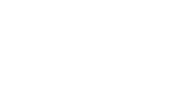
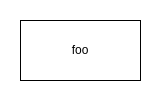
  <mxCell id="0" />
  <mxCell id="1" parent="0" />
+ <mxCell id="2" value="foo" style="rounded=0;whiteSpace=wrap;html=1;" vertex="1" parent="1"><mxGeometry x="20" y="20" width="120" height="60" as="geometry" /></mxCell>
